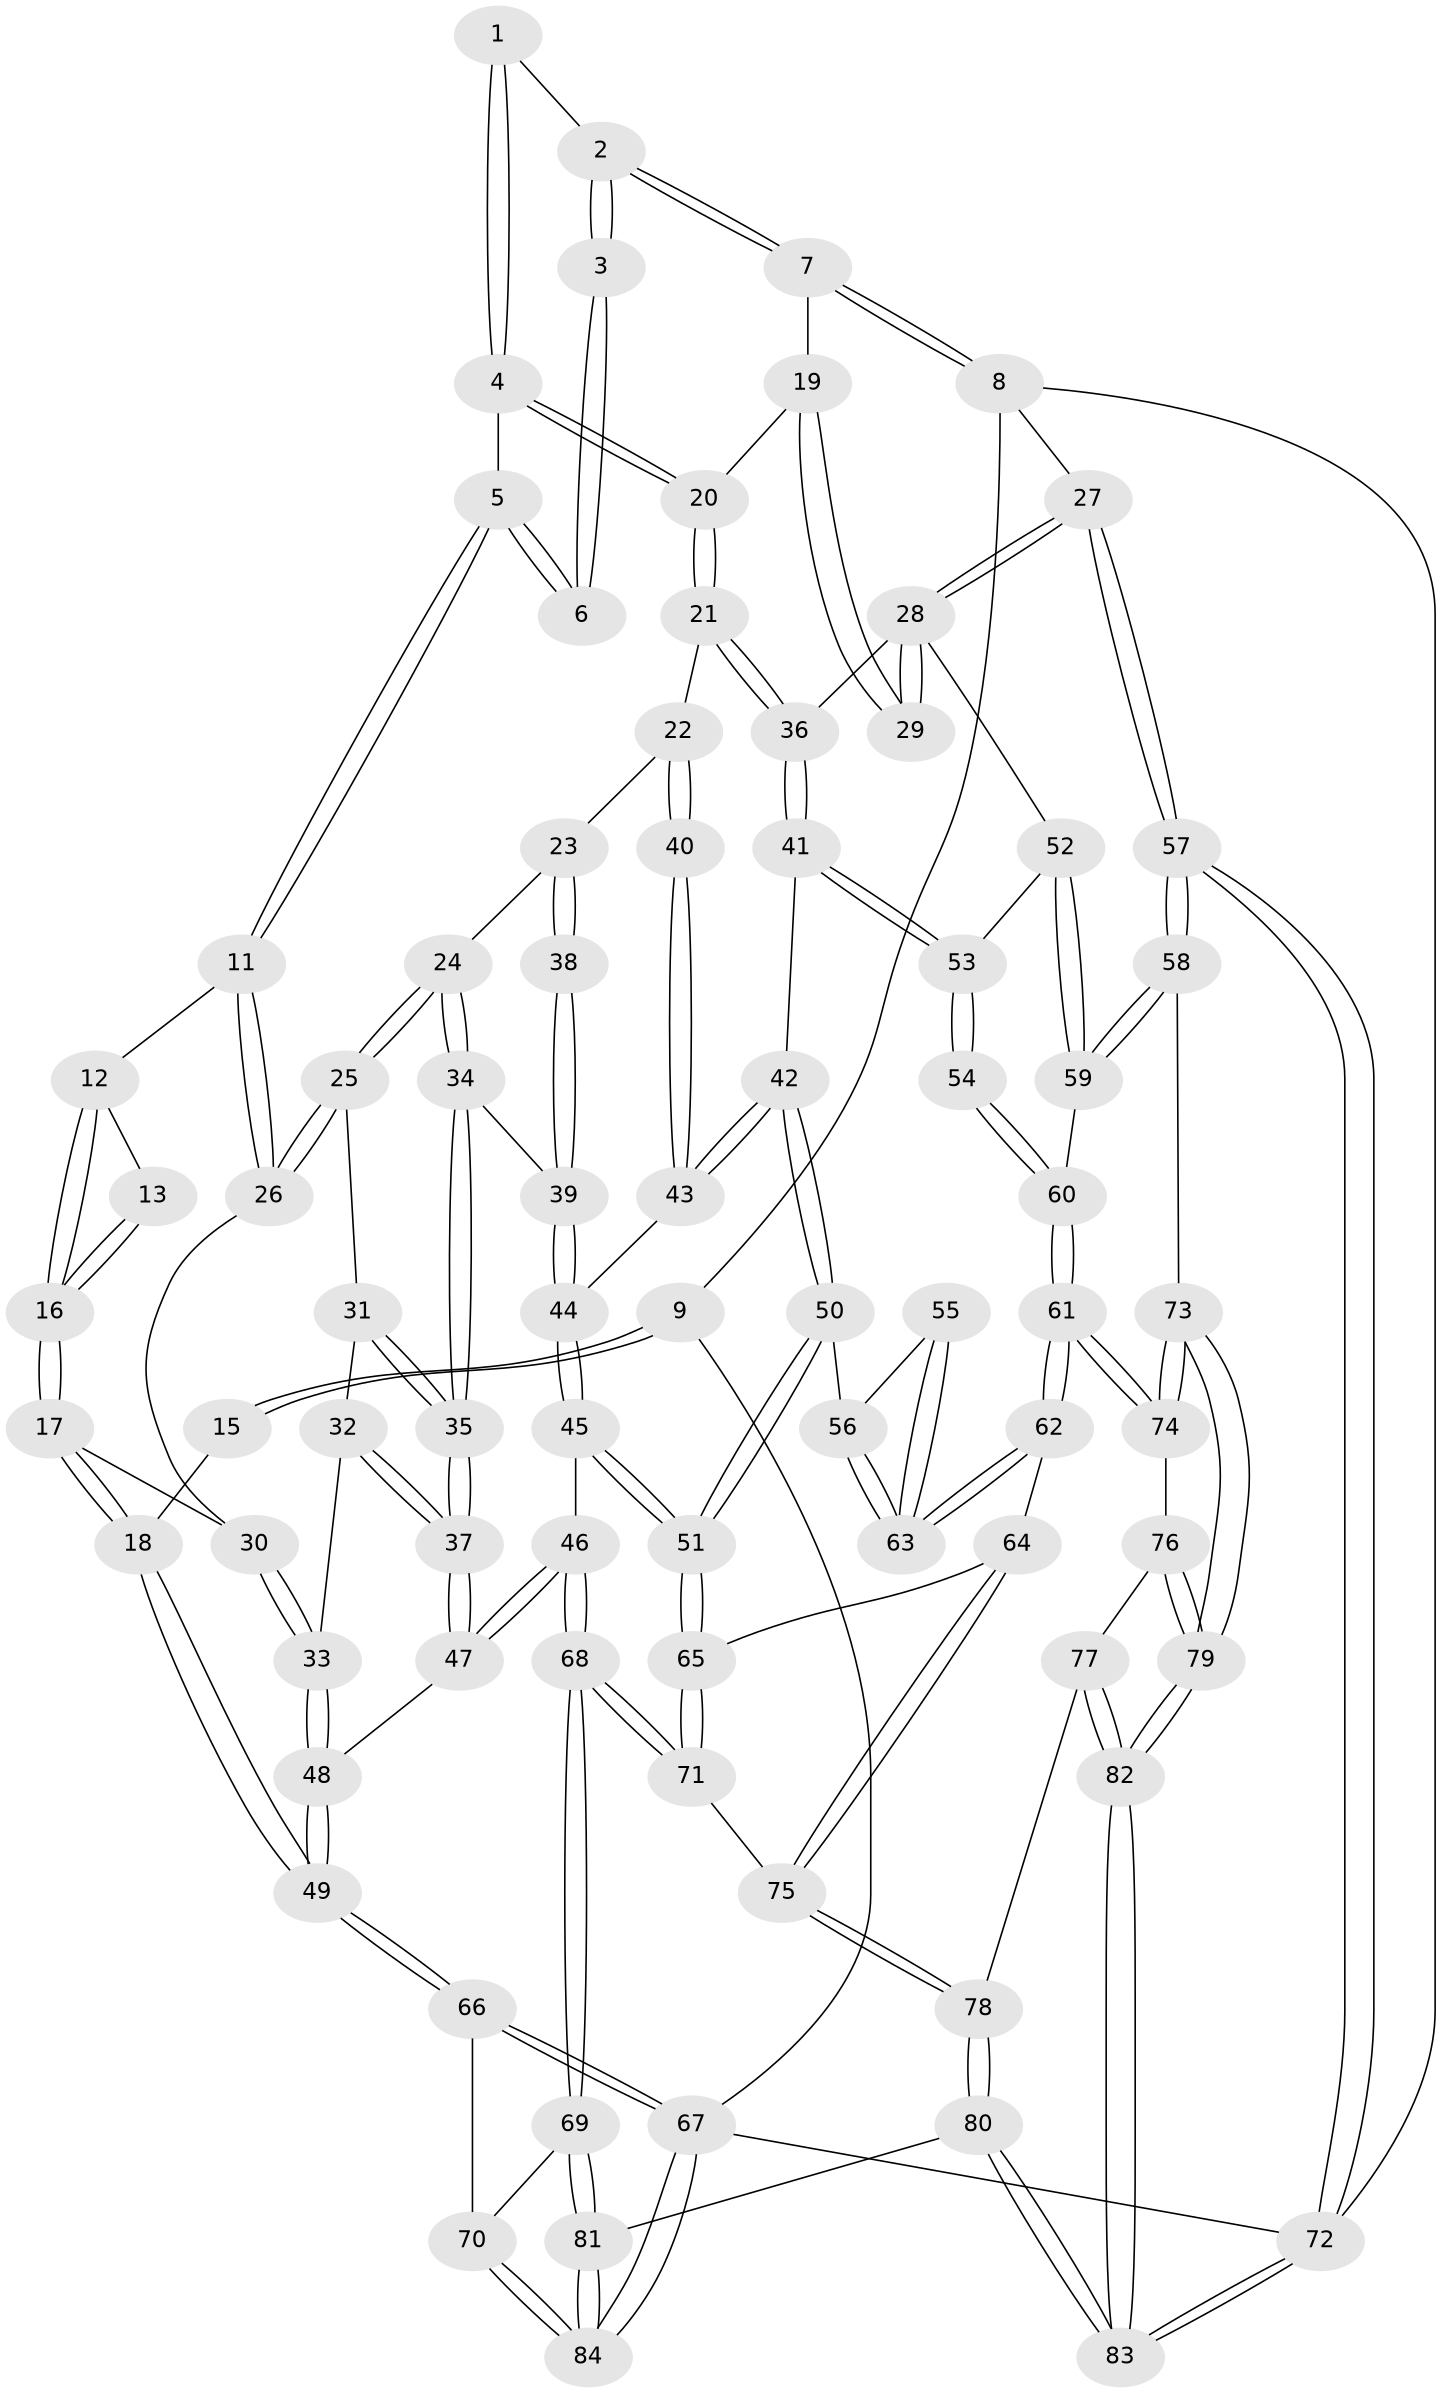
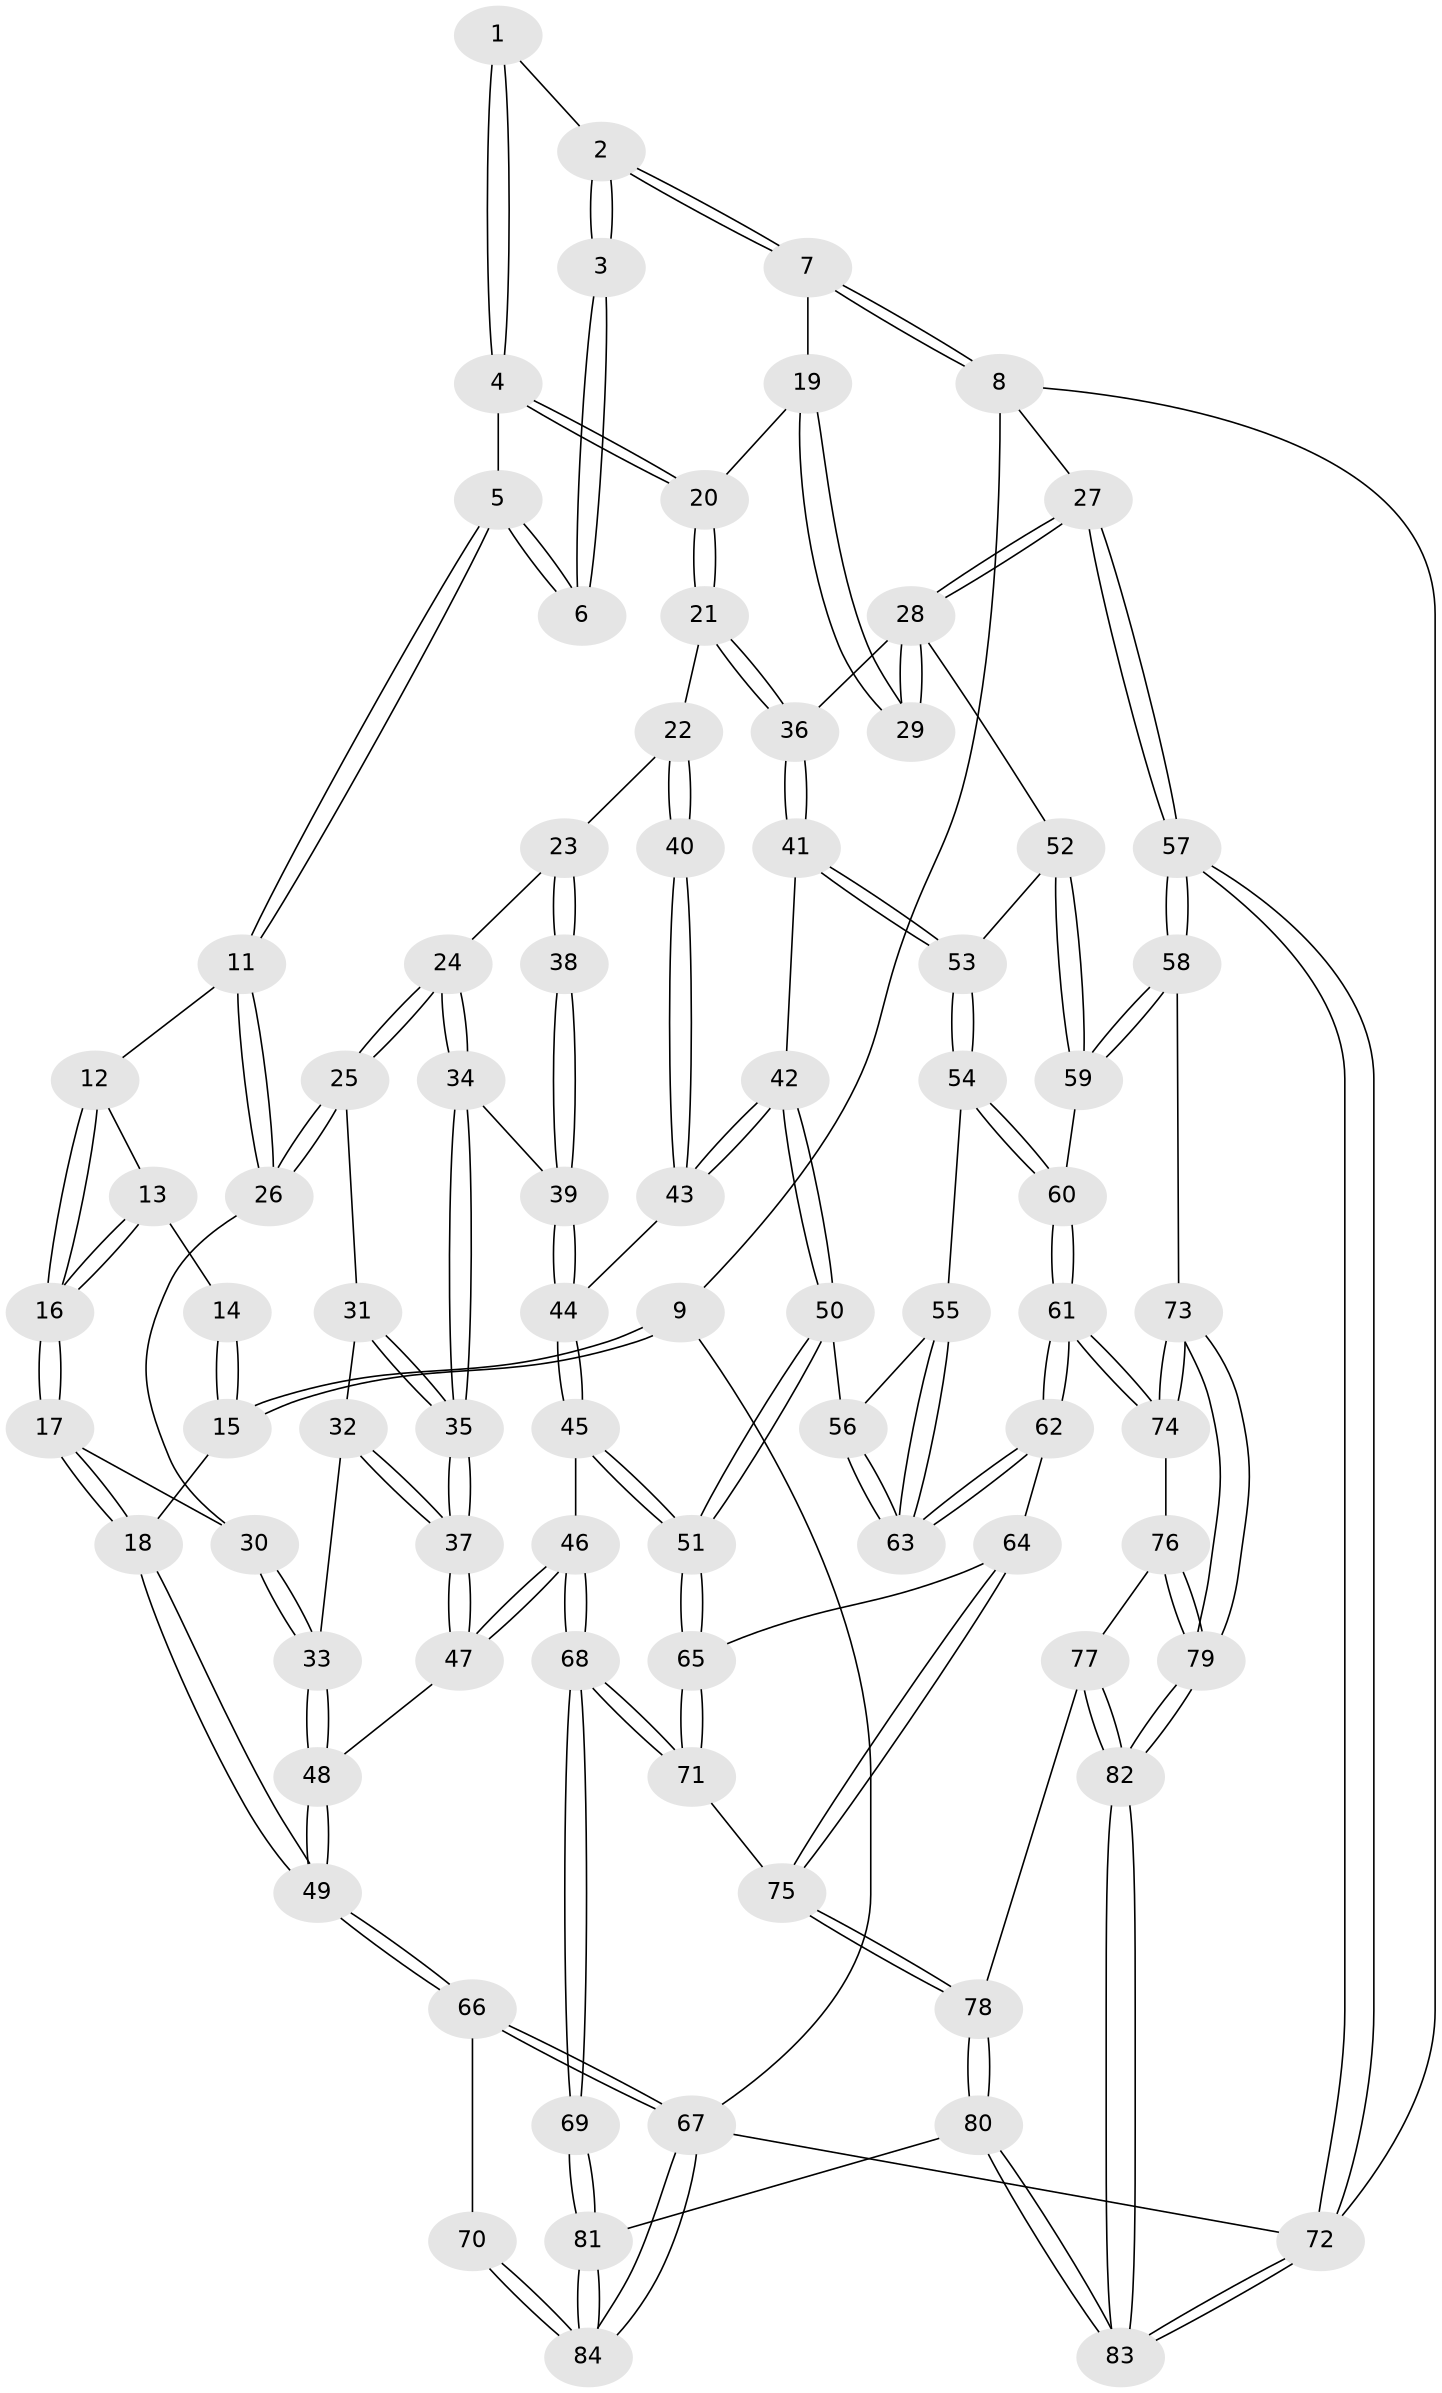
  graph {
    fontname="DejaVu Sans"
    node [color=gray90 fontname="DejaVu Sans" style=filled]
    edge [fontname="DejaVu Sans"]
    1
    2
    4
    3
    7
    5
    20
    6
    8
    19
    11
    21
    12
    26
    9
    27
    72
    29
    15
    67
    28
    57
    83
    18
    84
+   14
    13
    16
    30
    17
    49
    33
    66
    22
    36
    23
    40
    41
    24
    38
    43
    25
    34
    39
    31
    35
    32
    52
    58
    53
    59
    48
    37
    47
    44
    42
    45
    50
    54
    51
    56
    46
    68
    65
    71
    69
    70
    63
    60
    55
    61
    73
    74
    79
    62
    64
    76
    75
    78
    81
    82
    77
    80
    1 -- 2
    1 -- 4
    1 -- 4
    2 -- 3
    2 -- 3
    2 -- 7
    2 -- 7
    4 -- 5
    4 -- 20
    4 -- 20
    3 -- 6
    3 -- 6
    7 -- 8
    7 -- 8
    7 -- 19
    5 -- 6
    5 -- 6
    5 -- 11
    5 -- 11
    20 -- 21
    20 -- 21
    8 -- 9
    8 -- 27
    8 -- 72
    19 -- 20
    19 -- 29
    19 -- 29
    11 -- 12
    11 -- 26
    11 -- 26
    21 -- 22
    21 -- 36
    21 -- 36
    12 -- 13
    12 -- 16
    12 -- 16
    26 -- 30
    9 -- 15
    9 -- 15
    9 -- 67
    27 -- 28
    27 -- 28
    27 -- 57
    27 -- 57
    72 -- 83
    72 -- 83
    15 -- 18
    67 -- 72
    67 -- 84
    67 -- 84
    28 -- 29
    28 -- 29
    28 -- 36
    28 -- 52
    57 -- 72
    57 -- 72
    57 -- 58
    57 -- 58
    18 -- 49
    18 -- 49
+   14 -- 15
+   14 -- 15
+   13 -- 14
    13 -- 16
    13 -- 16
    16 -- 17
    16 -- 17
    30 -- 33
    30 -- 33
    17 -- 18
    17 -- 18
    17 -- 30
    49 -- 66
    49 -- 66
    33 -- 48
    33 -- 48
    66 -- 67
    66 -- 67
    66 -- 70
    22 -- 23
    22 -- 40
    22 -- 40
    36 -- 41
    36 -- 41
    23 -- 24
    23 -- 38
    23 -- 38
    40 -- 43
    40 -- 43
    41 -- 53
    41 -- 53
    41 -- 42
    24 -- 25
    24 -- 25
    24 -- 34
    24 -- 34
    38 -- 39
    38 -- 39
    43 -- 44
    25 -- 26
    25 -- 26
    25 -- 31
    34 -- 39
    34 -- 35
    34 -- 35
    39 -- 44
    39 -- 44
    31 -- 35
    31 -- 35
    31 -- 32
    35 -- 37
    35 -- 37
    32 -- 33
    32 -- 37
    32 -- 37
    52 -- 53
    52 -- 59
    52 -- 59
    58 -- 59
    58 -- 59
    58 -- 73
    53 -- 54
    53 -- 54
    59 -- 60
    48 -- 49
    48 -- 49
    37 -- 47
    37 -- 47
    47 -- 48
    44 -- 45
    44 -- 45
    42 -- 43
    42 -- 43
    42 -- 50
    42 -- 50
    45 -- 51
    45 -- 51
    45 -- 46
    50 -- 51
    50 -- 51
    50 -- 56
    54 -- 60
    54 -- 60
+   54 -- 55
    51 -- 65
    51 -- 65
    56 -- 63
    56 -- 63
    46 -- 47
    46 -- 47
    46 -- 68
    46 -- 68
    68 -- 71
    68 -- 71
    68 -- 69
    68 -- 69
    65 -- 71
    65 -- 71
    71 -- 75
-   69 -- 70
    69 -- 81
    69 -- 81
    70 -- 84
    70 -- 84
    60 -- 61
    60 -- 61
    55 -- 56
    55 -- 63
    55 -- 63
    61 -- 74
    61 -- 74
    61 -- 62
    61 -- 62
    73 -- 74
    73 -- 74
    73 -- 79
    73 -- 79
    74 -- 76
    79 -- 82
    79 -- 82
    62 -- 63
    62 -- 63
    62 -- 64
    64 -- 65
    64 -- 75
    64 -- 75
    76 -- 79
    76 -- 79
    76 -- 77
    75 -- 78
    75 -- 78
    78 -- 80
    78 -- 80
    81 -- 84
    81 -- 84
    82 -- 83
    82 -- 83
    77 -- 78
    77 -- 82
    77 -- 82
    80 -- 83
    80 -- 83
    80 -- 81
  }
